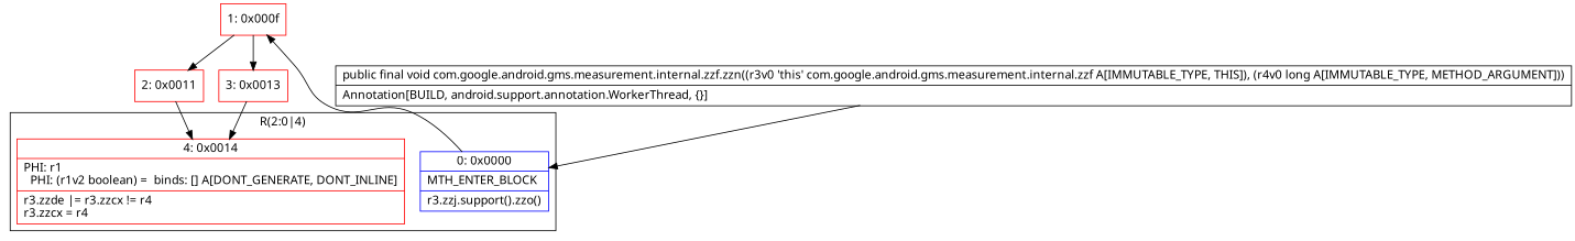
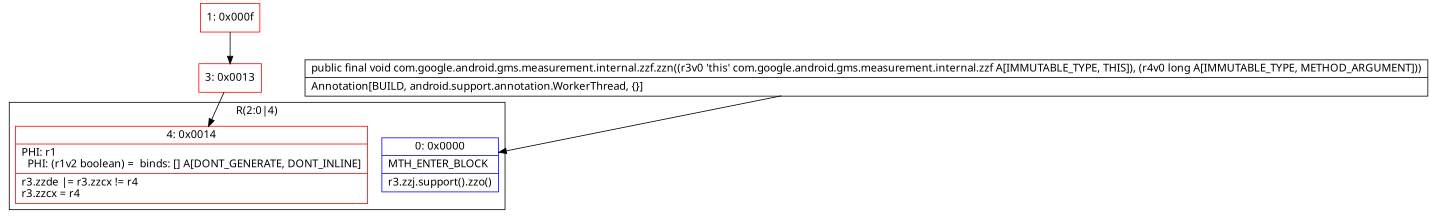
  digraph {
    fontname="Noto Sans"
    node [color=red fontname="Noto Sans" shape=record]
    edge [fontname="Noto Sans"]
    n1 [color=blue label="{0\:\ 0x0000|MTH_ENTER_BLOCK\l|r3.zzj.support().zzo()\l}"]
    n2 [label="{4\:\ 0x0014|PHI: r1 \l  PHI: (r1v2 boolean) =  binds: [] A[DONT_GENERATE, DONT_INLINE]\l|r3.zzde \|= r3.zzcx != r4\lr3.zzcx = r4\l}"]
    n3 [label="{1\:\ 0x000f}"]
-   n4 [label="{2\:\ 0x0011}"]
    n5 [label="{3\:\ 0x0013}"]
    n6 [label="{public final void com.google.android.gms.measurement.internal.zzf.zzn((r3v0 'this' com.google.android.gms.measurement.internal.zzf A[IMMUTABLE_TYPE, THIS]), (r4v0 long A[IMMUTABLE_TYPE, METHOD_ARGUMENT]))  | Annotation[BUILD, android.support.annotation.WorkerThread, \{\}]\l}" color=""]
    subgraph cluster_1 {
      label="R(2:0|4)"
      n1
      n2
    }
-   n1 -> n3
-   n3 -> n4
    n3 -> n5
-   n4 -> n2
    n5 -> n2
    n6 -> n1
  }
